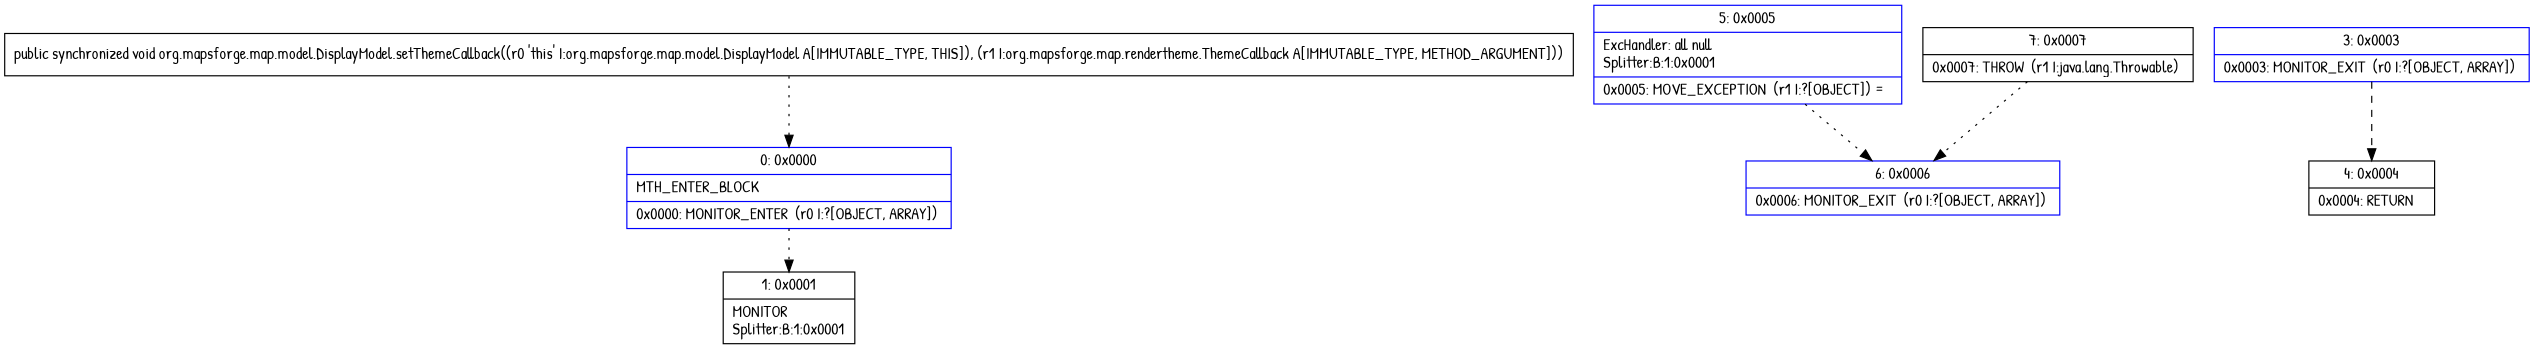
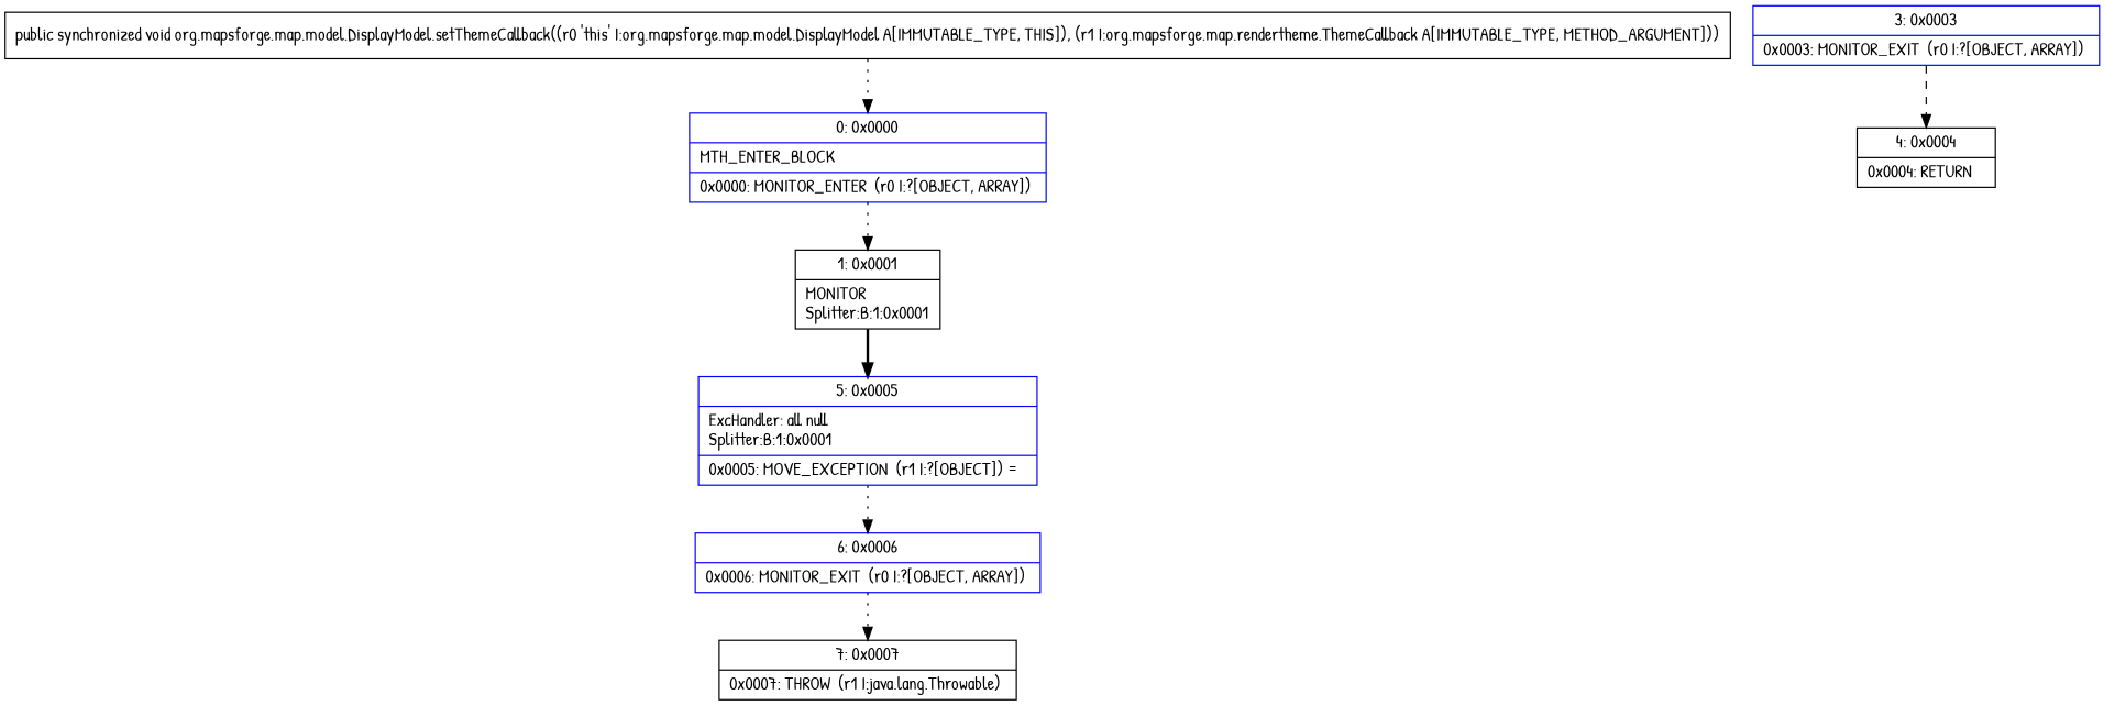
  digraph {
    fontname="Patrick Hand"
    node [color=blue fontname="Patrick Hand" shape=record]
    edge [fontname="Patrick Hand" style=dotted]
    n1 [label="{0\:\ 0x0000|MTH_ENTER_BLOCK\l|0x0000: MONITOR_ENTER  (r0 I:?[OBJECT, ARRAY]) \l}"]
    n2 [color=black label="{1\:\ 0x0001|MONITOR\lSplitter:B:1:0x0001\l}"]
    n3 [label="{5\:\ 0x0005|ExcHandler: all null\lSplitter:B:1:0x0001\l|0x0005: MOVE_EXCEPTION  (r1 I:?[OBJECT]) =  \l}"]
    n4 [label="{6\:\ 0x0006|0x0006: MONITOR_EXIT  (r0 I:?[OBJECT, ARRAY]) \l}"]
    n5 [label="{3\:\ 0x0003|0x0003: MONITOR_EXIT  (r0 I:?[OBJECT, ARRAY]) \l}"]
    n6 [color=black label="{4\:\ 0x0004|0x0004: RETURN   \l}"]
    n7 [color=black label="{7\:\ 0x0007|0x0007: THROW  (r1 I:java.lang.Throwable) \l}"]
    n8 [color=black label="{public synchronized void org.mapsforge.map.model.DisplayModel.setThemeCallback((r0 'this' I:org.mapsforge.map.model.DisplayModel A[IMMUTABLE_TYPE, THIS]), (r1 I:org.mapsforge.map.rendertheme.ThemeCallback A[IMMUTABLE_TYPE, METHOD_ARGUMENT])) }"]
    n1 -> n2
+   n2 -> n3 [style=bold]
    n3 -> n4
-   n7 -> n4
+   n4 -> n7
    n5 -> n6 [style=dashed]
    n8 -> n1
  }
